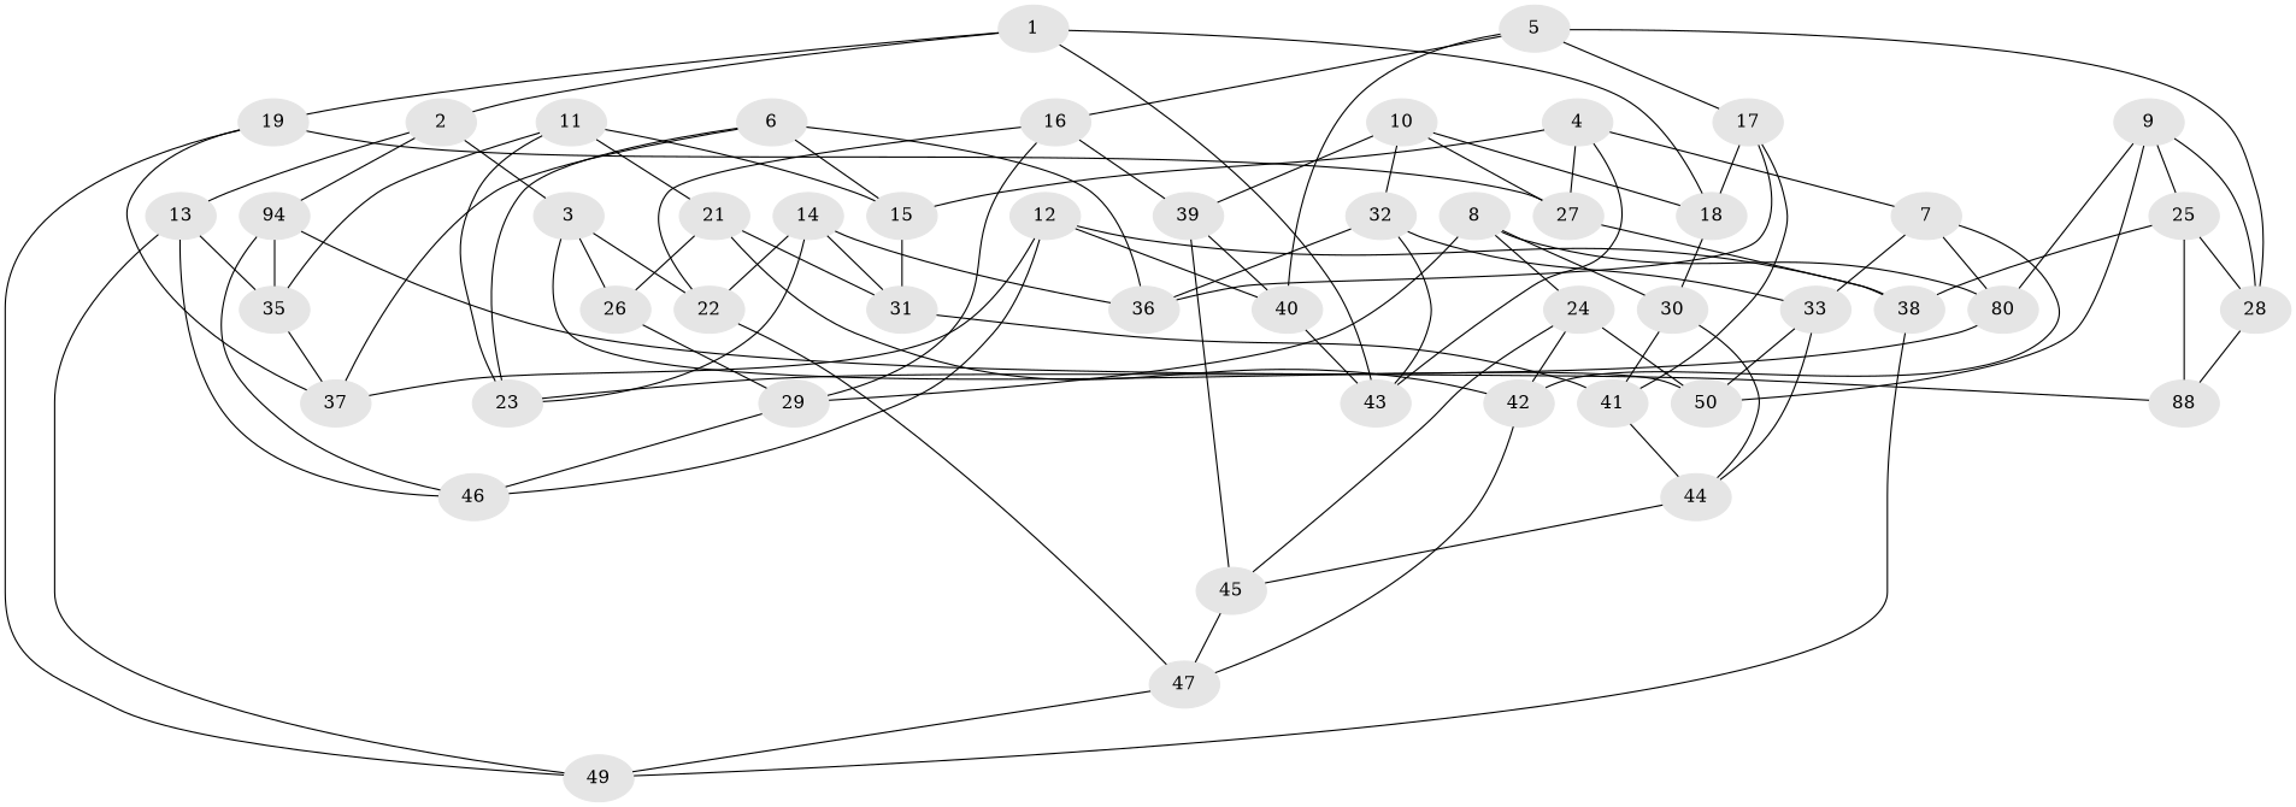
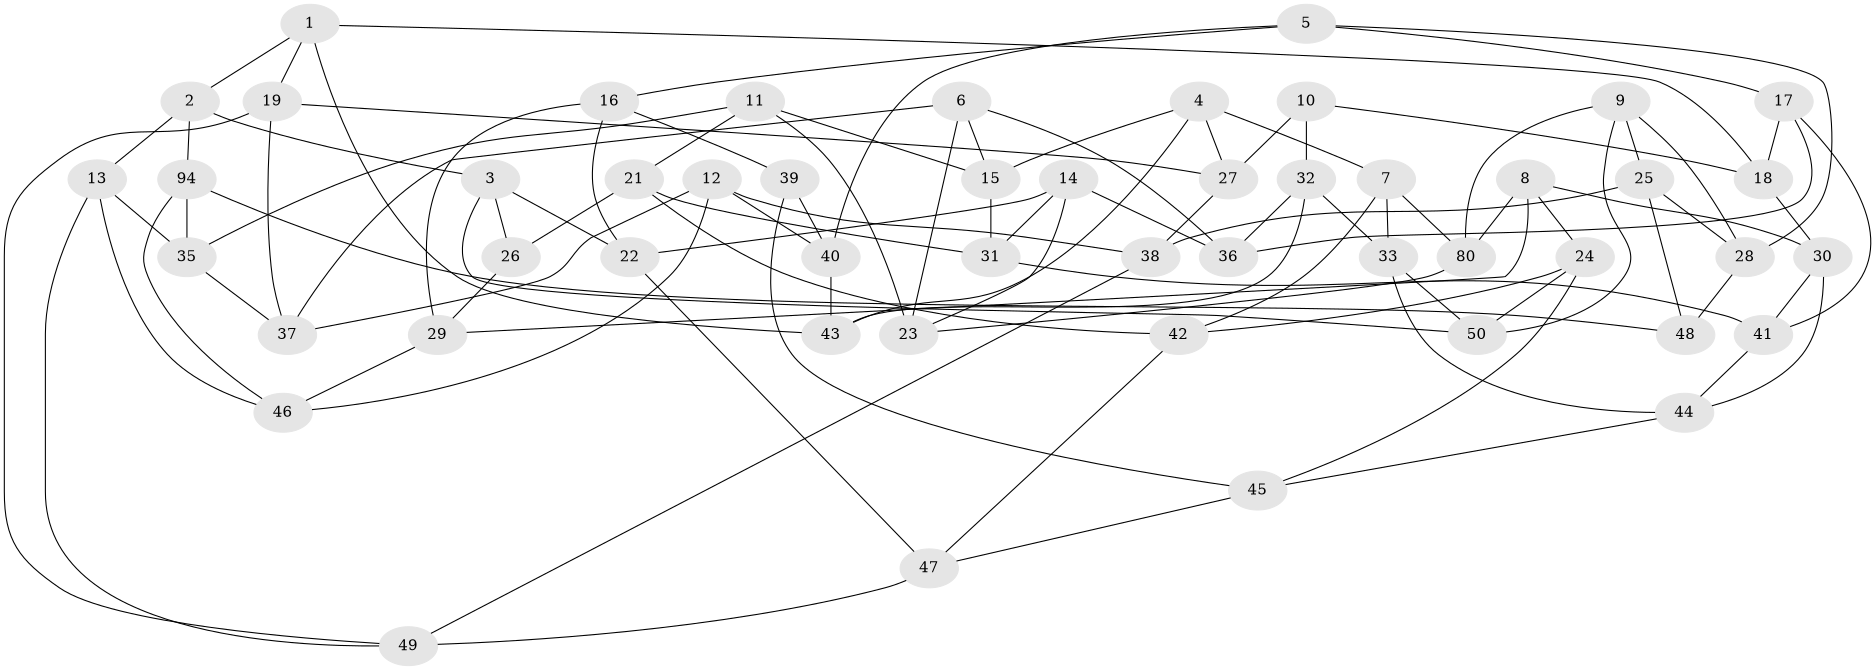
  graph {
    node [color=gray90 style=filled]
    1
    2
    18
    19
    43
    3
    13
    n8 [label=94]
    30
    27
    37
    49
    22
    26
    50
    35
    46
-   48 [label=88]
+   48
    47
    29
    4
    7
    15
    n24 [label=80]
    33
    42
    31
    38
    5
    16
    17
    28
    40
    39
    36
    41
    6
    23
    44
    8
    24
    45
    9
    25
    10
    32
    11
    21
    12
    14
    1 -- 2
    1 -- 18
    1 -- 19
    1 -- 43
    2 -- 3
    2 -- 13
    2 -- n8
    18 -- 30
    19 -- 27
    19 -- 37
    19 -- 49
    3 -- 22
    3 -- 26
    3 -- 50
    13 -- 49
    13 -- 35
    13 -- 46
    n8 -- 35
    n8 -- 46
    n8 -- 48
    30 -- 41
    30 -- 44
    27 -- 38
    22 -- 47
    26 -- 29
    35 -- 37
    47 -- 49
    29 -- 46
    4 -- 43
    4 -- 27
    4 -- 7
    4 -- 15
    7 -- n24
    7 -- 33
    7 -- 42
    15 -- 31
    n24 -- 23
    33 -- 50
    33 -- 44
    42 -- 47
    31 -- 41
    38 -- 49
    5 -- 16
    5 -- 17
    5 -- 28
    5 -- 40
    16 -- 22
    16 -- 29
    16 -- 39
    17 -- 18
    17 -- 36
    17 -- 41
    28 -- 48
    40 -- 43
    39 -- 40
    39 -- 45
    41 -- 44
    6 -- 37
    6 -- 15
    6 -- 36
    6 -- 23
    44 -- 45
    8 -- 30
    8 -- 29
    8 -- n24
    8 -- 24
    24 -- 50
    24 -- 42
    24 -- 45
    45 -- 47
    9 -- 50
    9 -- n24
    9 -- 28
    9 -- 25
    25 -- 48
    25 -- 38
    25 -- 28
    10 -- 18
    10 -- 27
-   10 -- 39
    10 -- 32
    32 -- 43
    32 -- 33
    32 -- 36
    11 -- 35
    11 -- 15
    11 -- 23
    11 -- 21
    21 -- 26
    21 -- 42
    21 -- 31
    12 -- 37
    12 -- 46
    12 -- 38
    12 -- 40
    14 -- 22
    14 -- 31
    14 -- 36
    14 -- 23
  }
